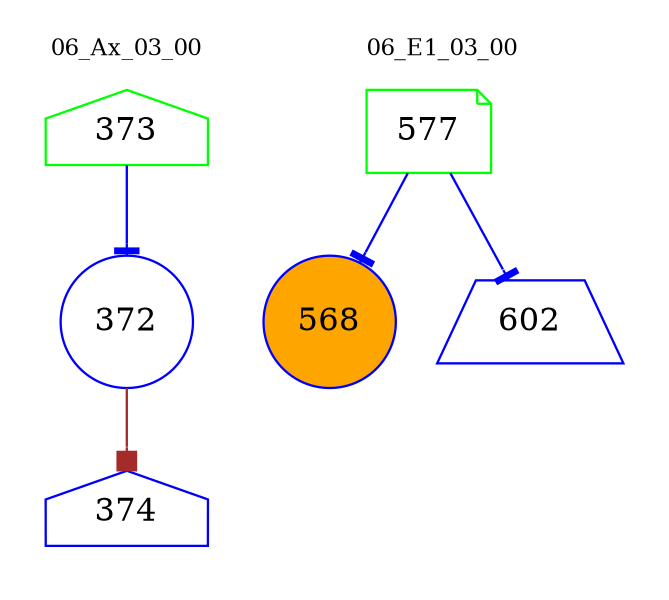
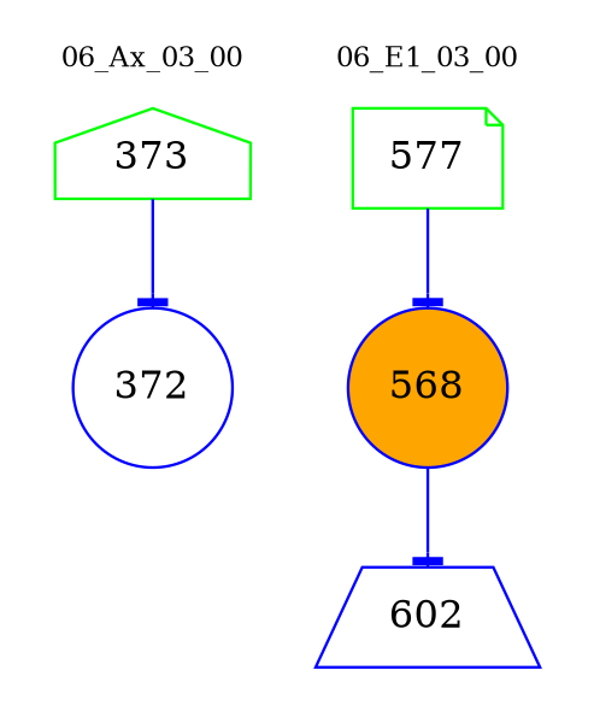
  digraph {
    node [color=blue fillcolor=white shape=house style=filled]
    edge [arrowhead=tee color=blue]
    n1 [color=green label=373]
    n2 [label=372 shape=circle]
-   n3 [label=374]
    n4 [color=green label=577 shape=note]
    n5 [fillcolor=orange label=568 shape=circle]
    n6 [label=602 shape=trapezium]
    subgraph cluster_1 {
      color=white
      fontsize=10
      label="06_Ax_03_00"
      n1
      n2
-     n3
    }
    subgraph cluster_2 {
      color=white
      fontsize=10
      label="06_E1_03_00"
      n4
      n5
      n6
    }
    n1 -> n2
-   n2 -> n3 [arrowhead=box color=brown]
    n4 -> n5
-   n4 -> n6
+   n5 -> n6
  }
